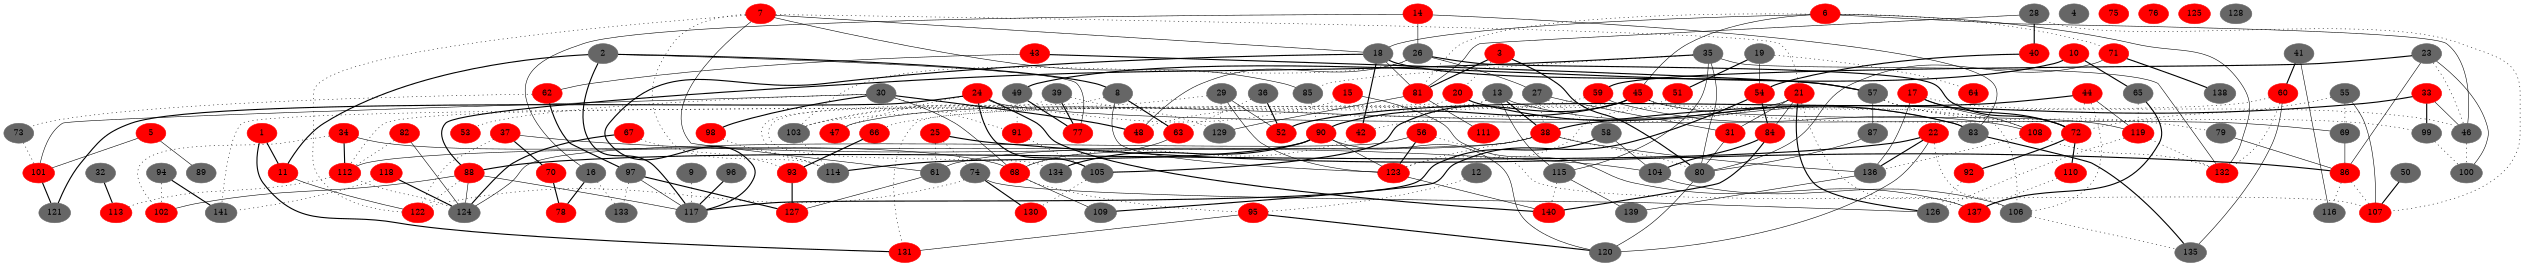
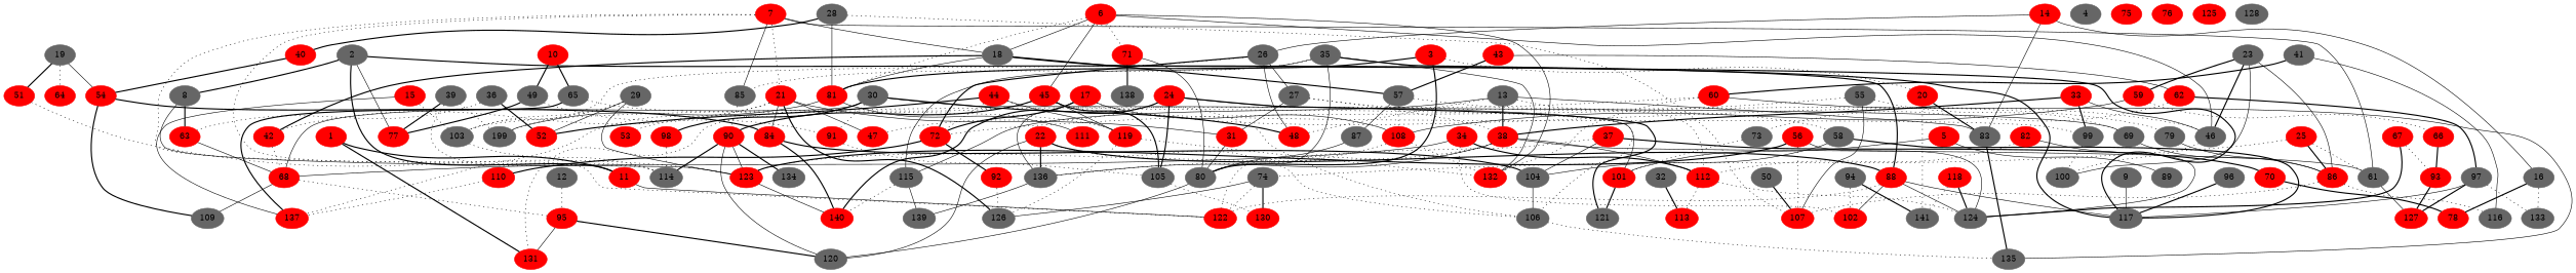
  graph {
    node [color=red style=filled]
    edge [style=dotted]
    1
    11
    131
    122
    2 [color=gray40]
    8 [color=gray40]
    77
    117 [color=gray40]
    63
    123
    134 [color=gray40]
    3
    20
    80 [color=gray40]
    81
    83 [color=gray40]
    141 [color=gray40]
    120 [color=gray40]
-   129 [color=gray40]
+   129 [color=gray40 label=199]
    111
    4 [color=gray40]
    89 [color=gray40]
    5
    101
    121 [color=gray40]
    6
    18 [color=gray40]
    45
    46 [color=gray40]
    71
    132
    42
    57 [color=gray40]
    106 [color=gray40]
    105 [color=gray40]
    99 [color=gray40]
    119
    90
    100 [color=gray40]
    138 [color=gray40]
    7
    21
    61 [color=gray40]
    85 [color=gray40]
    114 [color=gray40]
    137
    31
    47
    84
    126 [color=gray40]
    127
    68
    140
    9 [color=gray40]
    49 [color=gray40]
    10
    65 [color=gray40]
    91
    12 [color=gray40]
    95
    13 [color=gray40]
    38
    48
    112
    115 [color=gray40]
    136 [color=gray40]
    135 [color=gray40]
    113
    124 [color=gray40]
    139 [color=gray40]
    14
    16 [color=gray40]
    26 [color=gray40]
    78
    133 [color=gray40]
    103 [color=gray40]
    72
    27 [color=gray40]
    15
    17
    108
    92
    110
    79 [color=gray40]
    87 [color=gray40]
    19 [color=gray40]
    51
    54
    64
    109 [color=gray40]
    104 [color=gray40]
    22
    88
    102
    23 [color=gray40]
    59
    86
    66
    107
    116 [color=gray40]
    24
    69 [color=gray40]
    130
    25
    74 [color=gray40]
    58 [color=gray40]
    28 [color=gray40]
    40
    29 [color=gray40]
    52
    30 [color=gray40]
    53
    98
    32 [color=gray40]
    33
    34
    35 [color=gray40]
    36 [color=gray40]
    37
    70
    39 [color=gray40]
    41 [color=gray40]
    60
    43
    62
    73 [color=gray40]
    97 [color=gray40]
    44
    50 [color=gray40]
    55 [color=gray40]
    56
    93
    67
    75
    76
    82
    94 [color=gray40]
    96 [color=gray40]
    118
    125
    128 [color=gray40]
    1 -- 11 [style=bold]
    1 -- 131 [style=bold]
    11 -- 122 [style=solid]
    2 -- 11 [style=bold]
    2 -- 8 [style=bold]
    2 -- 77 [style=solid]
    2 -- 117 [style=bold]
    8 -- 63 [style=bold]
    8 -- 123 [style=solid]
-   8 -- 134
    63 -- 68 [style=solid]
    123 -- 140 [style=solid]
    3 -- 20
    3 -- 80 [style=bold]
    3 -- 81 [style=bold]
    20 -- 83 [style=bold]
    20 -- 141
    80 -- 120 [style=solid]
    81 -- 129 [style=solid]
    81 -- 111 [style=solid]
    83 -- 135 [style=bold]
    5 -- 89 [style=solid]
    5 -- 101 [style=solid]
    101 -- 121 [style=bold]
    6 -- 81
    6 -- 18 [style=solid]
    6 -- 45 [style=solid]
    6 -- 46 [style=solid]
    6 -- 71
    6 -- 132 [style=solid]
    18 -- 117 [style=bold]
    18 -- 81 [style=solid]
    18 -- 42 [style=bold]
    18 -- 57 [style=bold]
    45 -- 131
    45 -- 106
    45 -- 105 [style=bold]
    45 -- 99
    45 -- 119 [style=solid]
    45 -- 90 [style=bold]
    46 -- 100
    71 -- 80 [style=solid]
    71 -- 138 [style=bold]
    42 -- 68
    57 -- 108
    57 -- 79
    57 -- 87 [style=solid]
    106 -- 135
    105 -- 130
    99 -- 100
    119 -- 132
    119 -- 126
    90 -- 123 [style=solid]
    90 -- 134 [style=bold]
    90 -- 120 [style=solid]
    90 -- 114 [style=bold]
    7 -- 122
    7 -- 18 [style=solid]
    7 -- 21
    7 -- 61 [style=solid]
    7 -- 85 [style=solid]
    7 -- 114
    21 -- 42
    21 -- 137
    21 -- 31 [style=solid]
    21 -- 47 [style=solid]
    21 -- 84 [style=solid]
    21 -- 126 [style=bold]
    61 -- 127 [style=solid]
    85 -- 90
    31 -- 80 [style=solid]
    84 -- 140 [style=bold]
    84 -- 104 [style=bold]
    68 -- 95
    68 -- 109 [style=solid]
-   9 -- 117
+   9 -- 117 [style=solid]
    49 -- 77 [style=bold]
    49 -- 91
    10 -- 49 [style=bold]
    10 -- 65 [style=bold]
    65 -- 119
    65 -- 137 [style=bold]
    91 -- 105
    12 -- 95
    95 -- 131 [style=solid]
    95 -- 120 [style=bold]
    13 -- 83 [style=solid]
    13 -- 38 [style=bold]
    13 -- 48
    13 -- 112
    13 -- 115 [style=solid]
    38 -- 123
    38 -- 80
    38 -- 61 [style=solid]
    38 -- 112 [style=solid]
    38 -- 136 [style=solid]
    112 -- 113
    112 -- 124
    115 -- 140
    115 -- 139 [style=solid]
    136 -- 139 [style=solid]
    14 -- 83 [style=solid]
    14 -- 16 [style=solid]
    14 -- 26 [style=solid]
    16 -- 78 [style=bold]
    16 -- 133
    26 -- 48 [style=solid]
    26 -- 103
    26 -- 72 [style=bold]
    26 -- 27 [style=solid]
    103 -- 114
    72 -- 92 [style=bold]
    72 -- 110 [style=bold]
    27 -- 31 [style=solid]
    27 -- 38
    27 -- 58
    15 -- 137 [style=solid]
    15 -- 103
    17 -- 46
    17 -- 136 [style=solid]
    17 -- 72 [style=bold]
    17 -- 108 [style=solid]
    108 -- 132
    108 -- 136
    92 -- 126
    110 -- 137
    79 -- 86 [style=solid]
    87 -- 80 [style=solid]
    19 -- 51 [style=bold]
    19 -- 54 [style=solid]
    19 -- 64
    51 -- 123
    54 -- 84 [style=bold]
    54 -- 109 [style=bold]
    104 -- 106 [style=solid]
    22 -- 120 [style=solid]
    22 -- 106
    22 -- 136 [style=bold]
    22 -- 88 [style=bold]
    88 -- 122
    88 -- 117 [style=solid]
    88 -- 124 [style=solid]
    88 -- 102 [style=solid]
-   23 -- 46
+   23 -- 46 [style=bold]
    23 -- 100 [style=solid]
    23 -- 59 [style=bold]
    23 -- 86 [style=solid]
    59 -- 108 [style=solid]
    59 -- 66
    86 -- 107
    86 -- 116
    66 -- 93 [style=bold]
    24 -- 121 [style=bold]
    24 -- 105 [style=bold]
    24 -- 47
    24 -- 140 [style=bold]
    24 -- 69 [style=solid]
    69 -- 86 [style=solid]
    25 -- 61
    25 -- 86 [style=bold]
    25 -- 74
    74 -- 122
    74 -- 126 [style=solid]
    74 -- 130 [style=bold]
    58 -- 117 [style=bold]
    58 -- 104 [style=solid]
    28 -- 81 [style=solid]
    28 -- 107
    28 -- 40 [style=bold]
    40 -- 54 [style=bold]
    29 -- 123 [style=solid]
    29 -- 129
    29 -- 103
    29 -- 52 [style=solid]
    30 -- 101 [style=solid]
    30 -- 68 [style=solid]
    30 -- 91
    30 -- 48 [style=bold]
    30 -- 53
    30 -- 98 [style=bold]
    98 -- 114
    32 -- 113 [style=bold]
    33 -- 46 [style=solid]
    33 -- 99 [style=bold]
    33 -- 38 [style=bold]
    34 -- 68 [style=solid]
    34 -- 112 [style=bold]
    34 -- 102
    35 -- 80 [style=solid]
    35 -- 132 [style=solid]
    35 -- 85
    35 -- 115 [style=solid]
    35 -- 88 [style=bold]
    36 -- 63
    36 -- 52 [style=bold]
    37 -- 122
    37 -- 104 [style=solid]
    37 -- 70 [style=bold]
    70 -- 78 [style=bold]
    39 -- 77 [style=bold]
    39 -- 129
    39 -- 114
    41 -- 116 [style=solid]
    41 -- 60 [style=bold]
    60 -- 132
    60 -- 135 [style=solid]
    60 -- 103
    43 -- 57 [style=bold]
    43 -- 62 [style=solid]
    62 -- 73
    62 -- 97 [style=bold]
    73 -- 101
    97 -- 117 [style=solid]
    97 -- 127 [style=bold]
    97 -- 133
    44 -- 106
    44 -- 119 [style=solid]
    44 -- 72
    44 -- 52 [style=bold]
    50 -- 107 [style=bold]
    55 -- 72
    55 -- 107 [style=solid]
    55 -- 69
    56 -- 123 [style=bold]
    56 -- 124 [style=solid]
    56 -- 107
    93 -- 127 [style=bold]
    67 -- 124 [style=bold]
    67 -- 93
    82 -- 112
    82 -- 124 [style=solid]
    94 -- 141 [style=bold]
    94 -- 102
    96 -- 117 [style=bold]
    118 -- 141
    118 -- 124 [style=bold]
  }
